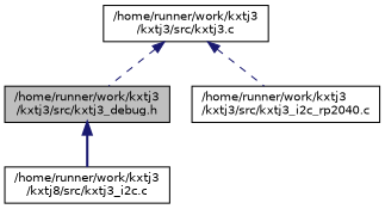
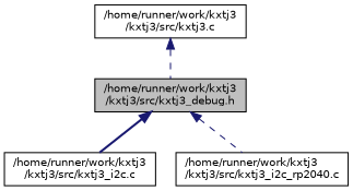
  digraph {
    node [color=black fillcolor=white fontname=Helvetica fontsize=10 shape=record style=filled]
    edge [color=midnightblue dir=back fontname=Helvetica fontsize=10 labelfontname=Helvetica labelfontsize=10 style=dashed]
    n1 [fillcolor=grey75 fontcolor=black height=0.2 label="/home/runner/work/kxtj3\l/kxtj3/src/kxtj3_debug.h" width=0.4]
-   n2 [height=0.2 label="/home/runner/work/kxtj3\l/kxtj8/src/kxtj3_i2c.c" width=0.4]
+   n2 [height=0.2 label="/home/runner/work/kxtj3\l/kxtj3/src/kxtj3_i2c.c" width=0.4]
    n3 [height=0.2 label="/home/runner/work/kxtj3\l/kxtj3/src/kxtj3_i2c_rp2040.c" width=0.4]
    n4 [height=0.2 label="/home/runner/work/kxtj3\l/kxtj3/src/kxtj3.c" width=0.4]
    n1 -> n2 [style=bold]
-   n4 -> n3
+   n1 -> n3
    n4 -> n1
  }
